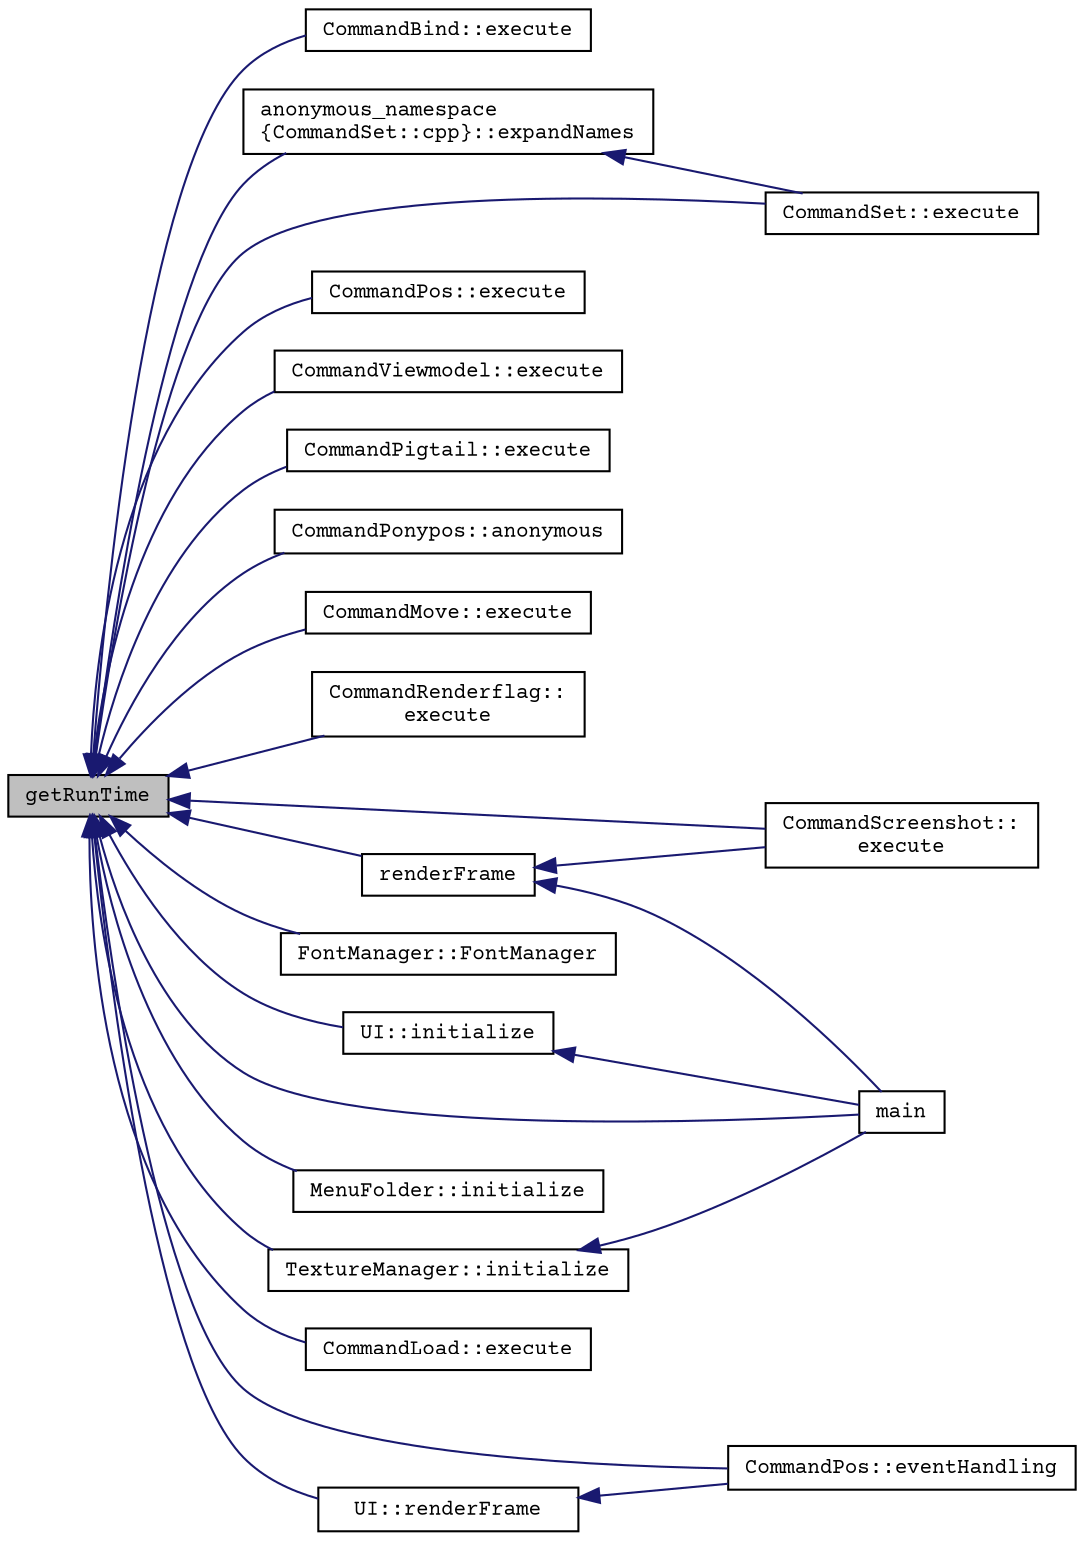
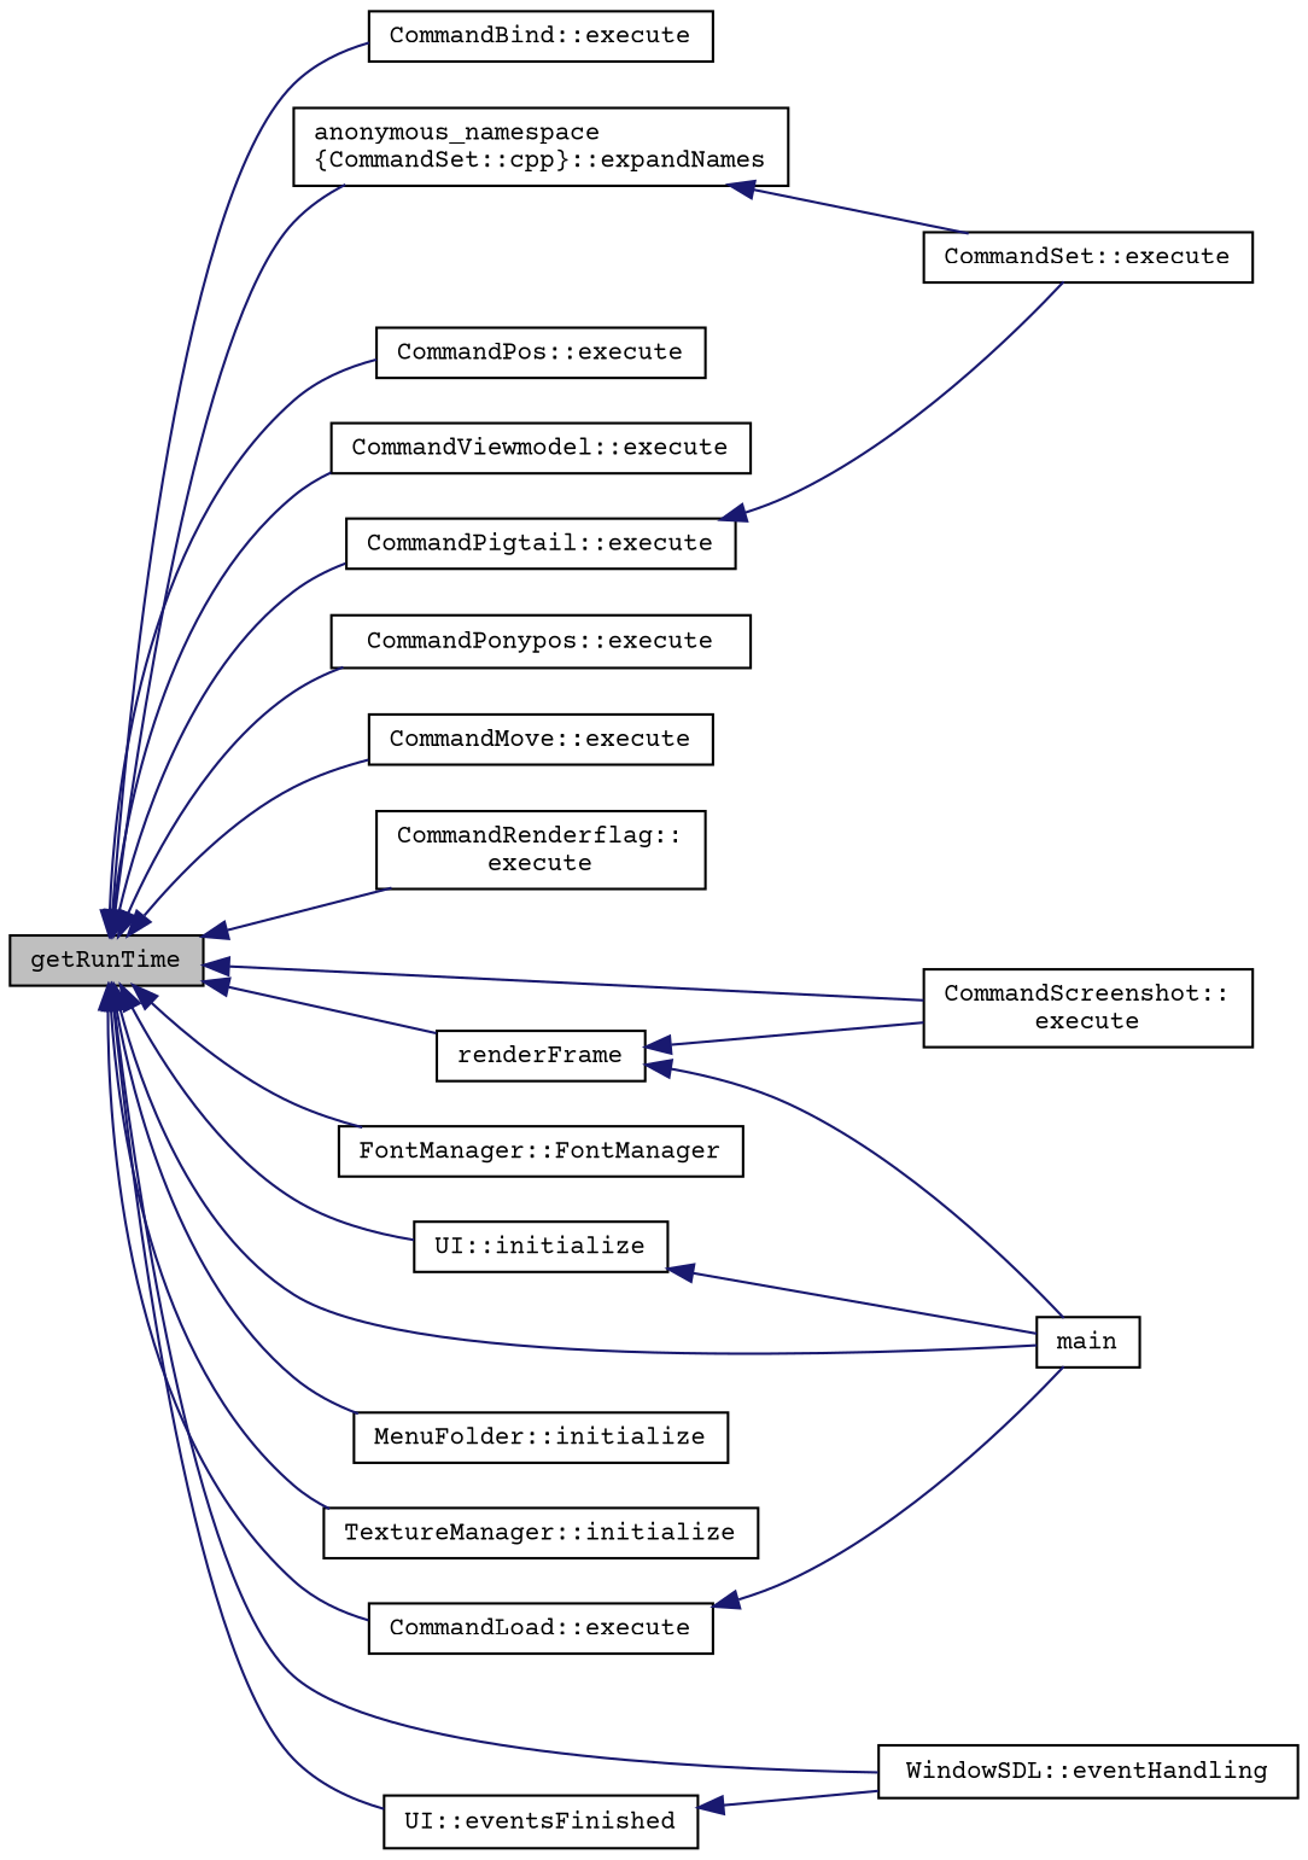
  digraph {
    fontname="Courier Prime"
    rankdir=LR
    node [color=black fillcolor=white fontname="Courier Prime" fontsize=10 shape=record style=filled]
    edge [color=midnightblue dir=back fontname="Courier Prime" fontsize=10 labelfontname=Helvetica labelfontsize=10 style=solid]
    n1 [fillcolor=grey75 fontcolor=black height=0.2 label=getRunTime width=0.4]
    n2 [height=0.2 label="CommandBind::execute" width=0.4]
    n3 [height=0.2 label="CommandLoad::execute" width=0.4]
    n4 [height=0.2 label="CommandScreenshot::\lexecute" width=0.4]
    n5 [height=0.2 label="CommandPos::execute" width=0.4]
    n6 [height=0.2 label="CommandViewmodel::execute" width=0.4]
    n7 [height=0.2 label="CommandPigtail::execute" width=0.4]
-   n8 [height=0.2 label="CommandPonypos::anonymous" width=0.4]
+   n8 [height=0.2 label="CommandPonypos::execute" width=0.4]
    n9 [height=0.2 label="CommandMove::execute" width=0.4]
    n10 [height=0.2 label="CommandRenderflag::\lexecute" width=0.4]
    n11 [height=0.2 label="anonymous_namespace\l\{CommandSet::cpp\}::expandNames" width=0.4]
    n12 [height=0.2 label="CommandSet::execute" width=0.4]
    n13 [height=0.2 label="FontManager::FontManager" width=0.4]
    n14 [height=0.2 label=main width=0.4]
    n15 [height=0.2 label=renderFrame width=0.4]
    n16 [height=0.2 label="MenuFolder::initialize" width=0.4]
    n17 [height=0.2 label="TextureManager::initialize" width=0.4]
    n18 [height=0.2 label="UI::initialize" width=0.4]
-   n19 [height=0.2 label="UI::renderFrame" width=0.4]
-   n20 [height=0.2 label="CommandPos::eventHandling" width=0.4]
+   n19 [height=0.2 label="UI::eventsFinished" width=0.4]
+   n20 [height=0.2 label="WindowSDL::eventHandling" width=0.4]
    n1 -> n2
    n1 -> n3
    n1 -> n4
    n1 -> n5
    n1 -> n6
    n1 -> n7
    n1 -> n8
    n1 -> n9
    n1 -> n10
    n1 -> n11
-   n1 -> n12
+   n7 -> n12
    n1 -> n13
    n1 -> n14
    n1 -> n15
    n1 -> n16
    n1 -> n17
    n1 -> n18
    n1 -> n19
    n1 -> n20
    n11 -> n12
    n15 -> n4
    n15 -> n14
-   n17 -> n14
+   n3 -> n14
    n18 -> n14
    n19 -> n20
  }
